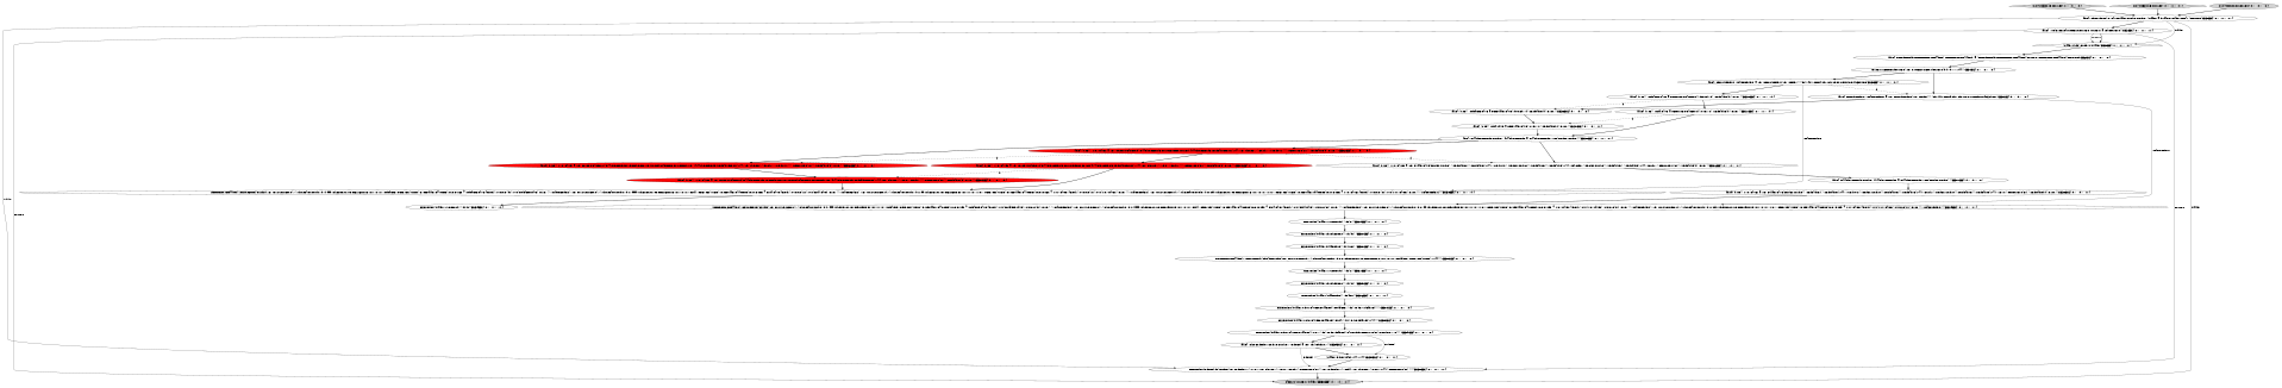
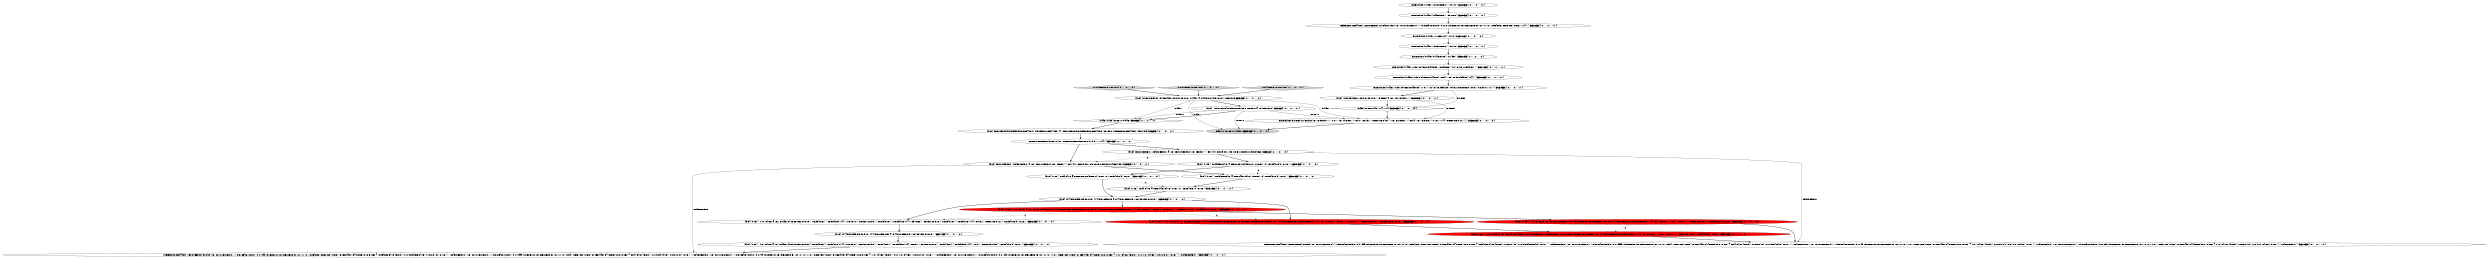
  digraph {
    fontname="DejaVu Sans Mono"
    node [fillcolor=white fontname="DejaVu Sans Mono" shape=ellipse style=filled]
    edge [fontname="DejaVu Sans Mono" style=bold]
-   n1 [label="assertThat(buffer.numRecords(),is(3))@@@19@@@['1', '1', '0']"]
-   n2 [label="assertThat(buffer.numRecords(),is(3))@@@20@@@['1', '1', '1']"]
    n3 [label="assertThat(buffer.minTimestamp(),is(0L))@@@21@@@['1', '1', '1']"]
    n4 [label="final RecordHeaders v1FlagHeaders = new RecordHeaders(new Header((((edu.fdu.CPPDG.tinypdg.pe.ExpressionInfo@cd7328)@@@8@@@['1', '1', '0']"]
    n5 [label="final RecordHeaders v2FlagHeaders = new RecordHeaders(new Header((((edu.fdu.CPPDG.tinypdg.pe.ExpressionInfo@cd7517)@@@8@@@['0', '0', '1']"]
    n6 [label="stateRestoreCallback.restoreBatch(asList(new ConsumerRecord<>(\"changelog-topic\",0,0,999,TimestampType.CREATE_TIME,-1L,-1,-1,\"todelete\".getBytes(UTF_8),ByteBuffer.allocate(Long.BYTES + todeleteValue.length).putLong(0L).put(todeleteValue).array(),v1FlagHeaders),new ConsumerRecord<>(\"changelog-topic\",0,1,9999,TimestampType.CREATE_TIME,-1L,-1,-1,\"asdf\".getBytes(UTF_8),ByteBuffer.allocate(Long.BYTES + asdfValue.length).putLong(2L).put(asdfValue).array(),v1FlagHeaders),new ConsumerRecord<>(\"changelog-topic\",0,2,99,TimestampType.CREATE_TIME,-1L,-1,-1,\"zxcv\".getBytes(UTF_8),ByteBuffer.allocate(Long.BYTES + zxcvValue1.length).putLong(1L).put(zxcvValue1).array(),v1FlagHeaders),new ConsumerRecord<>(\"changelog-topic\",0,3,100,TimestampType.CREATE_TIME,-1L,-1,-1,\"zxcv\".getBytes(UTF_8),ByteBuffer.allocate(Long.BYTES + zxcvValue2.length).putLong(1L).put(zxcvValue2).array(),v1FlagHeaders)))@@@18@@@['1', '1', '0']"]
    n7 [label="final byte(( todeleteValue = getContextualRecord(\"doomed\",0).serialize(0).array()@@@13@@@['1', '1', '0']"]
    n8 [label="final byte(( todeleteValue = getBufferValue(\"doomed\",0).serialize(0).array()@@@13@@@['0', '0', '1']"]
    n9 [label="stateRestoreCallback.restoreBatch(asList(new ConsumerRecord<>(\"changelog-topic\",0,0,999,TimestampType.CREATE_TIME,-1L,-1,-1,\"todelete\".getBytes(UTF_8),ByteBuffer.allocate(Long.BYTES + todeleteValue.length).put(todeleteValue).putLong(0L).array(),v2FlagHeaders),new ConsumerRecord<>(\"changelog-topic\",0,1,9999,TimestampType.CREATE_TIME,-1L,-1,-1,\"asdf\".getBytes(UTF_8),ByteBuffer.allocate(Long.BYTES + asdfValue.length).put(asdfValue).putLong(2L).array(),v2FlagHeaders),new ConsumerRecord<>(\"changelog-topic\",0,2,99,TimestampType.CREATE_TIME,-1L,-1,-1,\"zxcv\".getBytes(UTF_8),ByteBuffer.allocate(Long.BYTES + zxcvValue1.length).put(zxcvValue1).putLong(1L).array(),v2FlagHeaders),new ConsumerRecord<>(\"changelog-topic\",0,2,100,TimestampType.CREATE_TIME,-1L,-1,-1,\"zxcv\".getBytes(UTF_8),ByteBuffer.allocate(Long.BYTES + zxcvValue2.length).put(zxcvValue2).putLong(1L).array(),v2FlagHeaders)))@@@19@@@['0', '0', '1']"]
    n10 [label="final byte(( asdfValue = getContextualRecord(\"qwer\",1).serialize(0).array()@@@14@@@['1', '1', '0']"]
    n11 [fillcolor=red label="final byte(( zxcvValue1 = new ContextualRecord(FullChangeSerde.mergeChangeArraysIntoSingleLegacyFormattedArray(fullChangeSerde.serializeParts(null,new Change<>(\"3o4im\",\"previous\"))),getContext(2L)).serialize(0).array()@@@16@@@['0', '1', '0']"]
    n12 [fillcolor=red label="final byte(( zxcvValue2 = new ContextualRecord(FullChangeSerde.mergeChangeArraysIntoSingleLegacyFormattedArray(fullChangeSerde.serializeParts(null,new Change<>(\"next\",\"3o4im\"))),getContext(3L)).serialize(0).array()@@@17@@@['0', '1', '0']"]
    n13 [label="assertThat(buffer.bufferSize(),is(142L))@@@22@@@['1', '1', '1']"]
    n14 [label="stateRestoreCallback.restoreBatch(singletonList(new ConsumerRecord<>(\"changelog-topic\",0,3,3,TimestampType.CREATE_TIME,-1L,-1,-1,\"todelete\".getBytes(UTF_8),null)))@@@23@@@['1', '1', '1']"]
    n15 [label="assertThat(buffer.numRecords(),is(2))@@@24@@@['1', '1', '1']"]
    n16 [label="final FullChangeSerde<String> fullChangeSerde1 = FullChangeSerde.wrap(Serdes.String())@@@17@@@['0', '0', '1']"]
    n17 [label="final byte(( zxcvValue2 = new BufferValue(Serdes.String().serializer().serialize(null,\"previous\"),Serdes.String().serializer().serialize(null,\"3o4im\"),Serdes.String().serializer().serialize(null,\"next\"),getContext(3L)).serialize(0).array()@@@18@@@['0', '0', '1']"]
    n18 [label="final byte(( asdfValue = getBufferValue(\"qwer\",1).serialize(0).array()@@@14@@@['0', '0', '1']"]
    n19 [label="final FullChangeSerde<String> fullChangeSerde = FullChangeSerde.wrap(Serdes.String())@@@15@@@['1', '1', '1']"]
    n20 [label="assertThat(evicted,is(asList(new Eviction<>(\"zxcv\",new Change<>(\"next\",\"3o4im\"),getContext(3L)),new Eviction<>(\"asdf\",new Change<>(\"qwer\",null),getContext(1L)))))@@@32@@@['1', '1', '1']"]
    n21 [fillcolor=lightgray label="cleanup(context,buffer)@@@33@@@['0', '0', '1']"]
    n22 [label="final byte(( zxcvValue1 = new BufferValue(Serdes.String().serializer().serialize(null,\"previous\"),Serdes.String().serializer().serialize(null,\"IGNORED\"),Serdes.String().serializer().serialize(null,\"3o4im\"),getContext(2L)).serialize(0).array()@@@16@@@['0', '0', '1']"]
    n23 [label="assertThat(buffer.bufferSize(),is(95L))@@@26@@@['1', '1', '1']"]
    n24 [label="assertThat(buffer.priorValueForBuffered(\"todelete\"),is(Maybe.undefined()))@@@27@@@['1', '1', '1']"]
    n25 [label="assertThat(buffer.priorValueForBuffered(\"asdf\"),is(Maybe.defined(null)))@@@28@@@['1', '1', '1']"]
    n26 [fillcolor=lightgray label="shouldRestoreV1Format['1', '0', '0']" shape=diamond]
    n27 [label="final TimeOrderedKeyValueBuffer<String,String> buffer = bufferSupplier.apply(testName)@@@3@@@['1', '1', '1']"]
    n28 [label="final MockInternalProcessorContext context = makeContext()@@@4@@@['1', '1', '1']"]
    n29 [label="buffer.init(context,buffer)@@@5@@@['1', '1', '1']" shape=diamond]
    n30 [fillcolor=red label="final byte(( zxcvValue1 = new ContextualRecord(FullChangeSerde.composeLegacyFormat(fullChangeSerde.serializeParts(null,new Change<>(\"3o4im\",\"previous\"))),getContext(2L)).serialize(0).array()@@@16@@@['1', '0', '0']"]
    n31 [fillcolor=red label="final byte(( zxcvValue2 = new ContextualRecord(FullChangeSerde.composeLegacyFormat(fullChangeSerde.serializeParts(null,new Change<>(\"next\",\"3o4im\"))),getContext(3L)).serialize(0).array()@@@17@@@['1', '0', '0']"]
-   n32 [label="buffer.evictWhile(null,null)@@@31@@@['1', '1', '1']"]
+   n32 [label="buffer.evictWhile(null,null)@@@31@@@['1', '1', '1']" shape=diamond]
    n33 [label="final RecordBatchingStateRestoreCallback stateRestoreCallback = (RecordBatchingStateRestoreCallback)context.stateRestoreCallback(testName)@@@6@@@['1', '1', '1']"]
    n34 [fillcolor=lightgray label="shouldRestoreV1Format['0', '1', '0']" shape=diamond]
    n35 [label="context.setRecordContext(new ProcessorRecordContext(0,0,0,\"\",null))@@@7@@@['1', '1', '1']"]
    n36 [label="final List<Eviction<String,String>> evicted = new LinkedList<>()@@@30@@@['1', '1', '1']"]
    n37 [label="assertThat(buffer.priorValueForBuffered(\"zxcv\"),is(Maybe.defined(ValueAndTimestamp.make(\"previous\",-1))))@@@29@@@['1', '1', '1']"]
    n38 [label="assertThat(buffer.minTimestamp(),is(1L))@@@25@@@['1', '1', '1']"]
-   n39 [fillcolor=lightgray label="shouldRestoreV2Format['0', '0', '1']"]
-   n2 -> n3
+   n39 [fillcolor=lightgray label="shouldRestoreV2Format['0', '0', '1']" shape=diamond]
    n3 -> n13
    n4 -> n5 [label=0 style=dashed]
    n4 -> n6 [label=v1FlagHeaders style=solid]
    n4 -> n7
    n5 -> n8
    n5 -> n9 [label=v2FlagHeaders style=solid]
-   n6 -> n1
    n7 -> n8 [label=0 style=dashed]
    n7 -> n10
    n8 -> n18
-   n9 -> n2
    n10 -> n18 [label=0 style=dashed]
    n10 -> n19
    n11 -> n12
    n12 -> n6
    n13 -> n14
    n14 -> n15
    n15 -> n38
    n16 -> n17
    n17 -> n9
    n18 -> n19
    n19 -> n11
    n19 -> n22
    n19 -> n30
    n20 -> n21
    n22 -> n16
    n23 -> n24
    n24 -> n25
    n25 -> n37
    n26 -> n27
    n27 -> n20 [label=buffer style=solid]
    n27 -> n21 [label=buffer style=solid]
    n27 -> n28
    n27 -> n29 [label=buffer style=solid]
    n28 -> n20 [label=context style=solid]
    n28 -> n21 [label=context style=solid]
    n28 -> n29
    n28 -> n29 [label=context style=solid]
    n29 -> n33
    n30 -> n11 [label=0 style=dashed]
    n30 -> n22 [label=0 style=dashed]
    n30 -> n31
    n31 -> n6
    n31 -> n12 [label=0 style=dashed]
    n32 -> n20
    n33 -> n35
    n34 -> n27
    n35 -> n4
    n35 -> n5
    n36 -> n20 [label=evicted style=solid]
    n36 -> n32
    n37 -> n32 [label=evicted style=solid]
    n37 -> n36
    n38 -> n23
    n39 -> n27
  }
